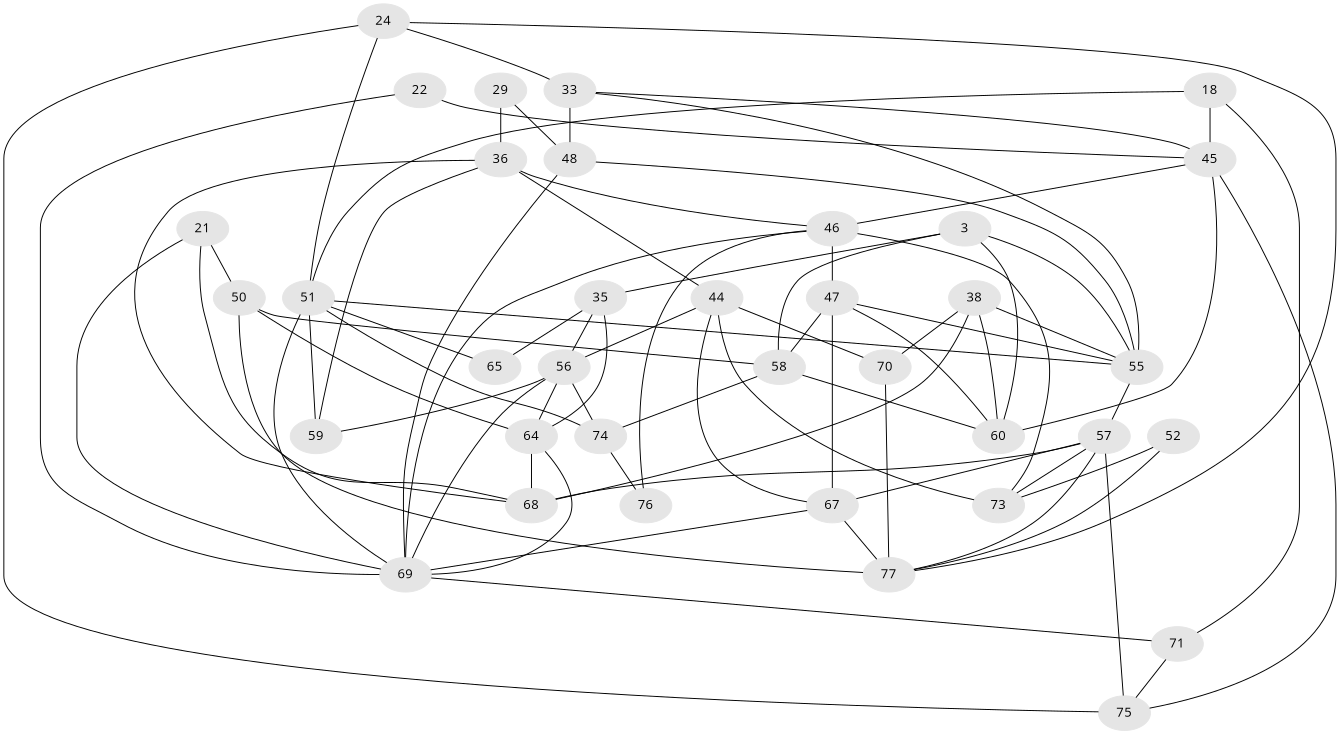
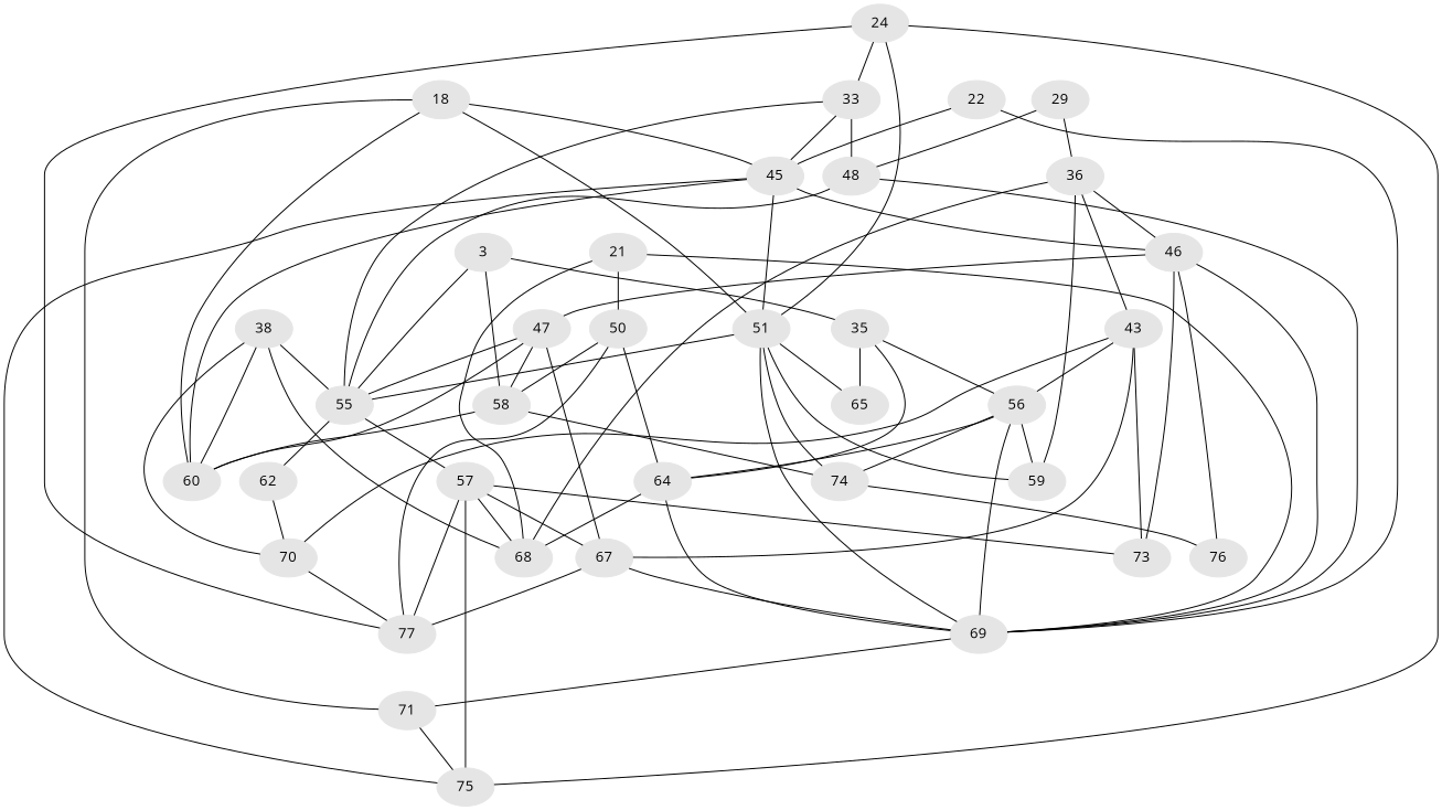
  graph {
    fontname="Open Sans"
    node [color=gray90 fontname="Open Sans" style=filled]
    edge [fontname="Open Sans"]
    35 [super="+15"]
    56 [super="+17+40"]
    64 [super="+6"]
    65
    3
    55 [super="+20+27"]
    58 [super="+14"]
    57 [super="+31+30"]
+   62
    60 [super="+8"]
    74 [super="+5+7"]
    18 [super="+16"]
    45 [super="+43"]
    51 [super="+28+41+39"]
    71
    75
    46 [super="+4"]
    69 [super="+63+54"]
    59
    21
    50
    68
    77 [super="+66"]
    22
    24
    33
    48 [super="+19"]
    29
    36
-   44 [super="+42"]
+   44 [super="+42" label=43]
    70
    67 [super="+61"]
    73 [super="+49"]
    47 [super="+25"]
    76
    38 [super="+37"]
-   52
    35 -- 56
    35 -- 64
    35 -- 65
    56 -- 64 [weight=2]
    56 -- 74 [weight=3]
    56 -- 69
    56 -- 59
    64 -- 69
    64 -- 68 [weight=2]
    3 -- 35 [weight=2]
    3 -- 55 [weight=2]
    3 -- 58
    55 -- 57
+   55 -- 62
    58 -- 60
    58 -- 74
    57 -- 75 [weight=2]
    57 -- 68
    57 -- 77
    57 -- 67
    57 -- 73
+   62 -- 70
    74 -- 76
-   3 -- 60
+   18 -- 60
    18 -- 45
    18 -- 51 [weight=2]
    18 -- 71 [weight=2]
    45 -- 60
+   45 -- 51
    45 -- 75
    45 -- 46 [weight=2]
    51 -- 65
    51 -- 55
    51 -- 74 [weight=3]
    51 -- 69 [weight=2]
    51 -- 59
    71 -- 75
    46 -- 69 [weight=2]
    46 -- 73
    46 -- 47 [weight=2]
    46 -- 76
    69 -- 71 [weight=2]
    21 -- 69
    21 -- 50
    21 -- 68
    50 -- 64
    50 -- 58
    50 -- 77
    22 -- 45
    22 -- 69
    24 -- 51
    24 -- 75
    24 -- 77
    24 -- 33
    33 -- 55
    33 -- 45
    33 -- 48 [weight=2]
    48 -- 55
    48 -- 69 [weight=2]
    29 -- 48
    29 -- 36
    36 -- 46
    36 -- 59
    36 -- 68
    36 -- 44
    44 -- 56
    44 -- 70
    44 -- 67
    44 -- 73 [weight=2]
    70 -- 77
    67 -- 69
    67 -- 77 [weight=3]
    47 -- 55
    47 -- 58
    47 -- 60 [weight=2]
    47 -- 67 [weight=3]
    38 -- 55 [weight=2]
    38 -- 60 [weight=2]
    38 -- 68 [weight=2]
    38 -- 70
-   52 -- 77
-   52 -- 73
  }
